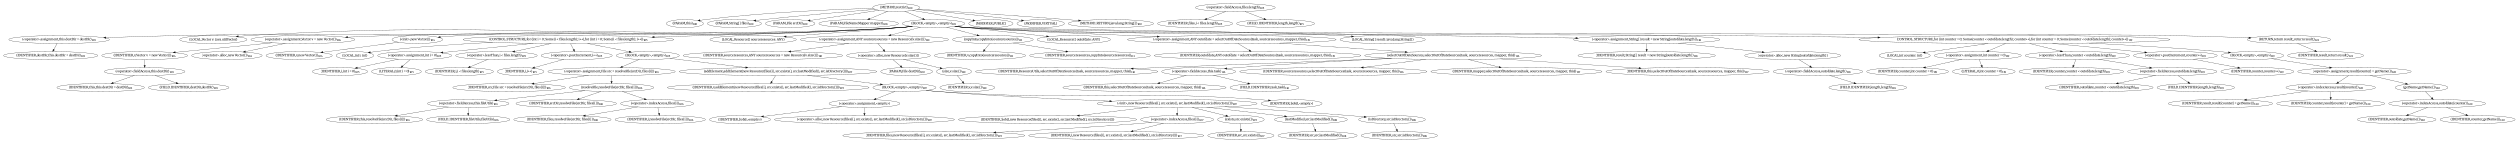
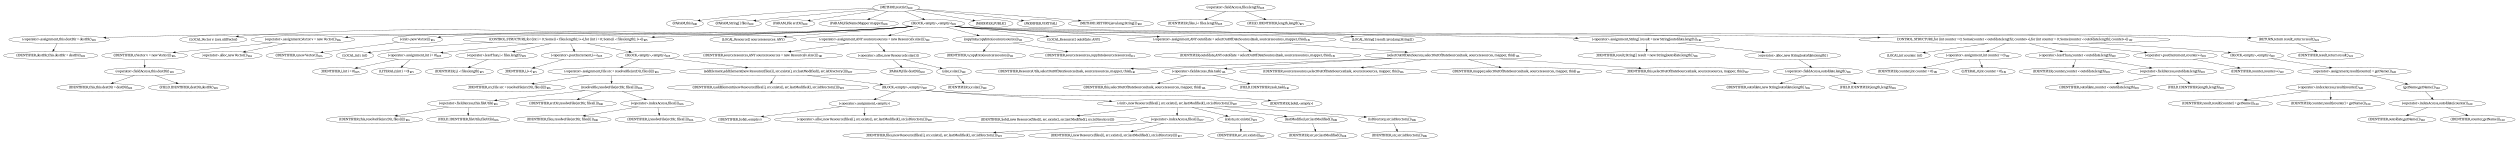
  digraph {
    fontname=Merriweather
    node [fontname=Merriweather]
    edge [fontname=Merriweather]
    n1 [label=<(METHOD,restrict)<SUB>100</SUB>>]
    n2 [label=<(PARAM,this)<SUB>100</SUB>>]
    n3 [label=<(PARAM,String[] files)<SUB>100</SUB>>]
    n4 [label=<(PARAM,File srcDir)<SUB>100</SUB>>]
    n5 [label=<(PARAM,FileNameMapper mapper)<SUB>108</SUB>>]
    n6 [label=<(BLOCK,&lt;empty&gt;,&lt;empty&gt;)<SUB>101</SUB>>]
    n7 [label=<(MODIFIER,PUBLIC)>]
    n8 [label=<(MODIFIER,VIRTUAL)>]
    n9 [label=<(METHOD_RETURN,java.lang.String[])<SUB>100</SUB>>]
    n10 [label=<(PARAM,File destDir)<SUB>100</SUB>>]
    n11 [label=<(&lt;operator&gt;.assignment,this.destDir = destDir)<SUB>103</SUB>>]
    n12 [label=<(LOCAL,Vector v: java.util.Vector)>]
    n13 [label=<(&lt;operator&gt;.assignment,Vector v = new Vector())<SUB>104</SUB>>]
    n14 [label=<(&lt;init&gt;,new Vector())<SUB>104</SUB>>]
    n15 [label=<(CONTROL_STRUCTURE,for (int i = 0; Some(i &lt; files.length); i++),for (int i = 0; Some(i &lt; files.length); i++))<SUB>105</SUB>>]
    n16 [label=<(LOCAL,Resource[] sourceresources: ANY)>]
    n17 [label=<(&lt;operator&gt;.assignment,ANY sourceresources = new Resource[v.size()])<SUB>110</SUB>>]
    n18 [label=<(copyInto,copyInto(sourceresources))<SUB>111</SUB>>]
    n19 [label=<(LOCAL,Resource[] outofdate: ANY)>]
    n20 [label=<(&lt;operator&gt;.assignment,ANY outofdate = selectOutOfDateSources(task, sourceresources, mapper, this))<SUB>115</SUB>>]
    n21 [label=<(LOCAL,String[] result: java.lang.String[])>]
    n22 [label=<(&lt;operator&gt;.assignment,String[] result = new String[outofdate.length])<SUB>118</SUB>>]
    n23 [label=<(CONTROL_STRUCTURE,for (int counter = 0; Some(counter &lt; outofdate.length); counter++),for (int counter = 0; Some(counter &lt; outofdate.length); counter++))<SUB>119</SUB>>]
    n24 [label=<(RETURN,return result;,return result;)<SUB>122</SUB>>]
    n25 [label=<(IDENTIFIER,destDir,this.destDir = destDir)<SUB>103</SUB>>]
    n26 [label=<(IDENTIFIER,v,Vector v = new Vector())<SUB>104</SUB>>]
    n27 [label=<(&lt;operator&gt;.alloc,new Vector())<SUB>104</SUB>>]
    n28 [label=<(IDENTIFIER,v,new Vector())<SUB>104</SUB>>]
    n29 [label=<(LOCAL,int i: int)>]
    n30 [label=<(&lt;operator&gt;.assignment,int i = 0)<SUB>105</SUB>>]
    n31 [label=<(&lt;operator&gt;.lessThan,i &lt; files.length)<SUB>105</SUB>>]
    n32 [label=<(&lt;operator&gt;.postIncrement,i++)<SUB>105</SUB>>]
    n33 [label=<(BLOCK,&lt;empty&gt;,&lt;empty&gt;)<SUB>105</SUB>>]
    n34 [label=<(IDENTIFIER,sourceresources,ANY sourceresources = new Resource[v.size()])<SUB>110</SUB>>]
    n35 [label=<(&lt;operator&gt;.alloc,new Resource[v.size()])>]
    n36 [label=<(IDENTIFIER,v,copyInto(sourceresources))<SUB>111</SUB>>]
    n37 [label=<(IDENTIFIER,sourceresources,copyInto(sourceresources))<SUB>111</SUB>>]
    n38 [label=<(IDENTIFIER,outofdate,ANY outofdate = selectOutOfDateSources(task, sourceresources, mapper, this))<SUB>115</SUB>>]
    n39 [label=<(selectOutOfDateSources,selectOutOfDateSources(task, sourceresources, mapper, this))<SUB>116</SUB>>]
    n40 [label=<(IDENTIFIER,result,String[] result = new String[outofdate.length])<SUB>118</SUB>>]
    n41 [label=<(&lt;operator&gt;.alloc,new String[outofdate.length])>]
    n42 [label=<(LOCAL,int counter: int)>]
    n43 [label=<(&lt;operator&gt;.assignment,int counter = 0)<SUB>119</SUB>>]
    n44 [label=<(&lt;operator&gt;.lessThan,counter &lt; outofdate.length)<SUB>119</SUB>>]
    n45 [label=<(&lt;operator&gt;.postIncrement,counter++)<SUB>119</SUB>>]
    n46 [label=<(BLOCK,&lt;empty&gt;,&lt;empty&gt;)<SUB>119</SUB>>]
    n47 [label=<(IDENTIFIER,result,return result;)<SUB>122</SUB>>]
    n48 [label=<(&lt;operator&gt;.fieldAccess,this.destDir)<SUB>103</SUB>>]
    n49 [label=<(IDENTIFIER,this,this.destDir = destDir)<SUB>103</SUB>>]
    n50 [label=<(FIELD_IDENTIFIER,destDir,destDir)<SUB>103</SUB>>]
    n51 [label=<(IDENTIFIER,i,int i = 0)<SUB>105</SUB>>]
    n52 [label=<(LITERAL,0,int i = 0)<SUB>105</SUB>>]
    n53 [label=<(IDENTIFIER,i,i &lt; files.length)<SUB>105</SUB>>]
    n54 [label=<(IDENTIFIER,i,i++)<SUB>105</SUB>>]
    n55 [label=<(&lt;operator&gt;.assignment,File src = resolveFile(srcDir, files[i]))<SUB>106</SUB>>]
    n56 [label=<(addElement,addElement(new Resource(files[i], src.exists(), src.lastModified(), src.isDirectory())))<SUB>107</SUB>>]
    n57 [label=<(&lt;operator&gt;.fieldAccess,files.length)<SUB>105</SUB>>]
    n58 [label=<(IDENTIFIER,files,i &lt; files.length)<SUB>105</SUB>>]
    n59 [label=<(FIELD_IDENTIFIER,length,length)<SUB>105</SUB>>]
    n60 [label=<(IDENTIFIER,src,File src = resolveFile(srcDir, files[i]))<SUB>106</SUB>>]
    n61 [label=<(resolveFile,resolveFile(srcDir, files[i]))<SUB>106</SUB>>]
    n62 [label=<(IDENTIFIER,v,addElement(new Resource(files[i], src.exists(), src.lastModified(), src.isDirectory())))<SUB>107</SUB>>]
    n63 [label=<(BLOCK,&lt;empty&gt;,&lt;empty&gt;)<SUB>107</SUB>>]
    n64 [label=<(&lt;operator&gt;.fieldAccess,this.fileUtils)<SUB>106</SUB>>]
    n65 [label=<(IDENTIFIER,srcDir,resolveFile(srcDir, files[i]))<SUB>106</SUB>>]
    n66 [label=<(&lt;operator&gt;.indexAccess,files[i])<SUB>106</SUB>>]
    n67 [label=<(IDENTIFIER,this,resolveFile(srcDir, files[i]))<SUB>106</SUB>>]
    n68 [label=<(FIELD_IDENTIFIER,fileUtils,fileUtils)<SUB>106</SUB>>]
    n69 [label=<(IDENTIFIER,files,resolveFile(srcDir, files[i]))<SUB>106</SUB>>]
    n70 [label=<(IDENTIFIER,i,resolveFile(srcDir, files[i]))<SUB>106</SUB>>]
    n71 [label=<(&lt;operator&gt;.assignment,&lt;empty&gt;)>]
    n72 [label=<(&lt;init&gt;,new Resource(files[i], src.exists(), src.lastModified(), src.isDirectory()))<SUB>107</SUB>>]
    n73 [label=<(IDENTIFIER,$obj1,&lt;empty&gt;)>]
    n74 [label=<(IDENTIFIER,$obj1,&lt;empty&gt;)>]
    n75 [label=<(&lt;operator&gt;.alloc,new Resource(files[i], src.exists(), src.lastModified(), src.isDirectory()))<SUB>107</SUB>>]
    n76 [label=<(IDENTIFIER,$obj1,new Resource(files[i], src.exists(), src.lastModified(), src.isDirectory()))>]
    n77 [label=<(&lt;operator&gt;.indexAccess,files[i])<SUB>107</SUB>>]
    n78 [label=<(exists,src.exists())<SUB>107</SUB>>]
    n79 [label=<(lastModified,src.lastModified())<SUB>108</SUB>>]
    n80 [label=<(isDirectory,src.isDirectory())<SUB>108</SUB>>]
    n81 [label=<(IDENTIFIER,files,new Resource(files[i], src.exists(), src.lastModified(), src.isDirectory()))<SUB>107</SUB>>]
    n82 [label=<(IDENTIFIER,i,new Resource(files[i], src.exists(), src.lastModified(), src.isDirectory()))<SUB>107</SUB>>]
    n83 [label=<(IDENTIFIER,src,src.exists())<SUB>107</SUB>>]
    n84 [label=<(IDENTIFIER,src,src.lastModified())<SUB>108</SUB>>]
    n85 [label=<(IDENTIFIER,src,src.isDirectory())<SUB>108</SUB>>]
    n86 [label=<(size,v.size())<SUB>110</SUB>>]
    n87 [label=<(IDENTIFIER,v,v.size())<SUB>110</SUB>>]
    n88 [label=<(IDENTIFIER,ResourceUtils,selectOutOfDateSources(task, sourceresources, mapper, this))<SUB>116</SUB>>]
    n89 [label=<(&lt;operator&gt;.fieldAccess,this.task)<SUB>116</SUB>>]
    n90 [label=<(IDENTIFIER,sourceresources,selectOutOfDateSources(task, sourceresources, mapper, this))<SUB>116</SUB>>]
    n91 [label=<(IDENTIFIER,mapper,selectOutOfDateSources(task, sourceresources, mapper, this))<SUB>117</SUB>>]
    n92 [label=<(IDENTIFIER,this,selectOutOfDateSources(task, sourceresources, mapper, this))<SUB>117</SUB>>]
    n93 [label=<(IDENTIFIER,this,selectOutOfDateSources(task, sourceresources, mapper, this))<SUB>116</SUB>>]
    n94 [label=<(FIELD_IDENTIFIER,task,task)<SUB>116</SUB>>]
    n95 [label=<(&lt;operator&gt;.fieldAccess,outofdate.length)<SUB>118</SUB>>]
+   n96 [label=<(IDENTIFIER,outofdate,new String[outofdate.length])<SUB>118</SUB>>]
    n97 [label=<(FIELD_IDENTIFIER,length,length)<SUB>118</SUB>>]
    n98 [label=<(IDENTIFIER,counter,int counter = 0)<SUB>119</SUB>>]
    n99 [label=<(LITERAL,0,int counter = 0)<SUB>119</SUB>>]
    n100 [label=<(IDENTIFIER,counter,counter &lt; outofdate.length)<SUB>119</SUB>>]
    n101 [label=<(&lt;operator&gt;.fieldAccess,outofdate.length)<SUB>119</SUB>>]
    n102 [label=<(IDENTIFIER,counter,counter++)<SUB>119</SUB>>]
    n103 [label=<(&lt;operator&gt;.assignment,result[counter] = getName())<SUB>120</SUB>>]
    n104 [label=<(IDENTIFIER,outofdate,counter &lt; outofdate.length)<SUB>119</SUB>>]
    n105 [label=<(FIELD_IDENTIFIER,length,length)<SUB>119</SUB>>]
    n106 [label=<(&lt;operator&gt;.indexAccess,result[counter])<SUB>120</SUB>>]
    n107 [label=<(getName,getName())<SUB>120</SUB>>]
    n108 [label=<(IDENTIFIER,result,result[counter] = getName())<SUB>120</SUB>>]
    n109 [label=<(IDENTIFIER,counter,result[counter] = getName())<SUB>120</SUB>>]
    n110 [label=<(&lt;operator&gt;.indexAccess,outofdate[counter])<SUB>120</SUB>>]
    n111 [label=<(IDENTIFIER,outofdate,getName())<SUB>120</SUB>>]
    n112 [label=<(IDENTIFIER,counter,getName())<SUB>120</SUB>>]
    n1 -> n2
    n1 -> n3
    n1 -> n4
    n1 -> n5
    n1 -> n6
    n1 -> n7
    n1 -> n8
    n1 -> n9
    n6 -> n11
    n6 -> n12
    n6 -> n13
    n6 -> n14
    n6 -> n15
    n6 -> n16
    n6 -> n17
    n6 -> n18
    n6 -> n19
    n6 -> n20
    n6 -> n21
    n6 -> n22
    n6 -> n23
    n6 -> n24
    n11 -> n25
    n13 -> n26
    n13 -> n27
    n14 -> n28
    n15 -> n29
    n15 -> n30
    n15 -> n31
    n15 -> n32
    n15 -> n33
    n17 -> n34
    n17 -> n35
    n18 -> n36
    n18 -> n37
    n20 -> n38
    n20 -> n39
    n22 -> n40
    n22 -> n41
    n23 -> n42
    n23 -> n43
    n23 -> n44
    n23 -> n45
    n23 -> n46
    n24 -> n47
    n26 -> n48
    n30 -> n51
    n30 -> n52
    n31 -> n53
    n32 -> n54
    n33 -> n55
    n33 -> n56
    n35 -> n10
    n35 -> n86
    n39 -> n88
    n39 -> n89
    n39 -> n90
    n39 -> n91
    n39 -> n92
    n41 -> n95
    n43 -> n98
    n43 -> n99
    n44 -> n100
    n44 -> n101
    n45 -> n102
    n46 -> n103
    n48 -> n49
    n48 -> n50
    n55 -> n60
    n55 -> n61
    n56 -> n62
    n56 -> n63
    n57 -> n58
    n57 -> n59
    n61 -> n64
    n61 -> n65
    n61 -> n66
    n63 -> n71
    n63 -> n72
    n63 -> n73
    n64 -> n67
    n64 -> n68
    n66 -> n69
    n66 -> n70
    n71 -> n74
    n71 -> n75
    n72 -> n76
    n72 -> n77
    n72 -> n78
    n72 -> n79
    n72 -> n80
    n77 -> n81
    n77 -> n82
    n78 -> n83
    n79 -> n84
    n80 -> n85
    n86 -> n87
    n89 -> n93
    n89 -> n94
+   n95 -> n96
    n95 -> n97
    n101 -> n104
    n101 -> n105
-   n103 -> n106
    n103 -> n107
    n106 -> n108
    n106 -> n109
    n107 -> n110
    n110 -> n111
    n110 -> n112
  }
